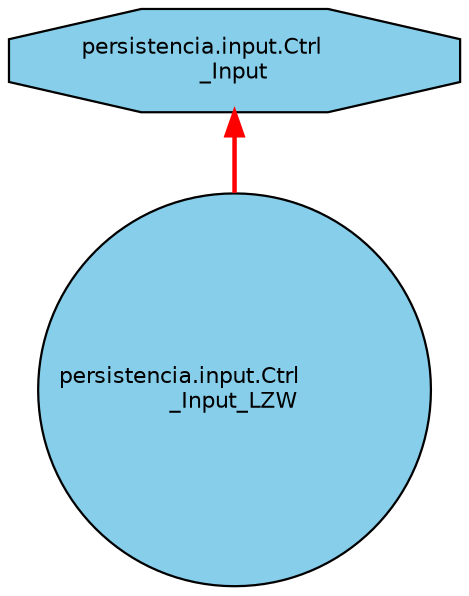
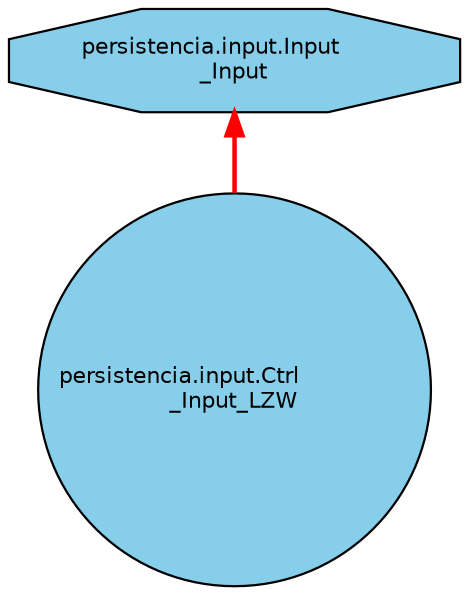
  digraph {
    node [color=black fillcolor=skyblue fontname=Helvetica fontsize=10 style=filled]
    n1 [fontcolor=black height=0.2 label="persistencia.input.Ctrl\l_Input_LZW" shape=circle width=0.4]
-   n2 [height=0.2 label="persistencia.input.Ctrl\l_Input" shape=octagon width=0.4]
+   n2 [height=0.2 label="persistencia.input.Input\l_Input" shape=octagon width=0.4]
    n2 -> n1 [color=red dir=back fontname=Helvetica fontsize=10 labelfontname=Helvetica labelfontsize=10 style=bold]
  }
